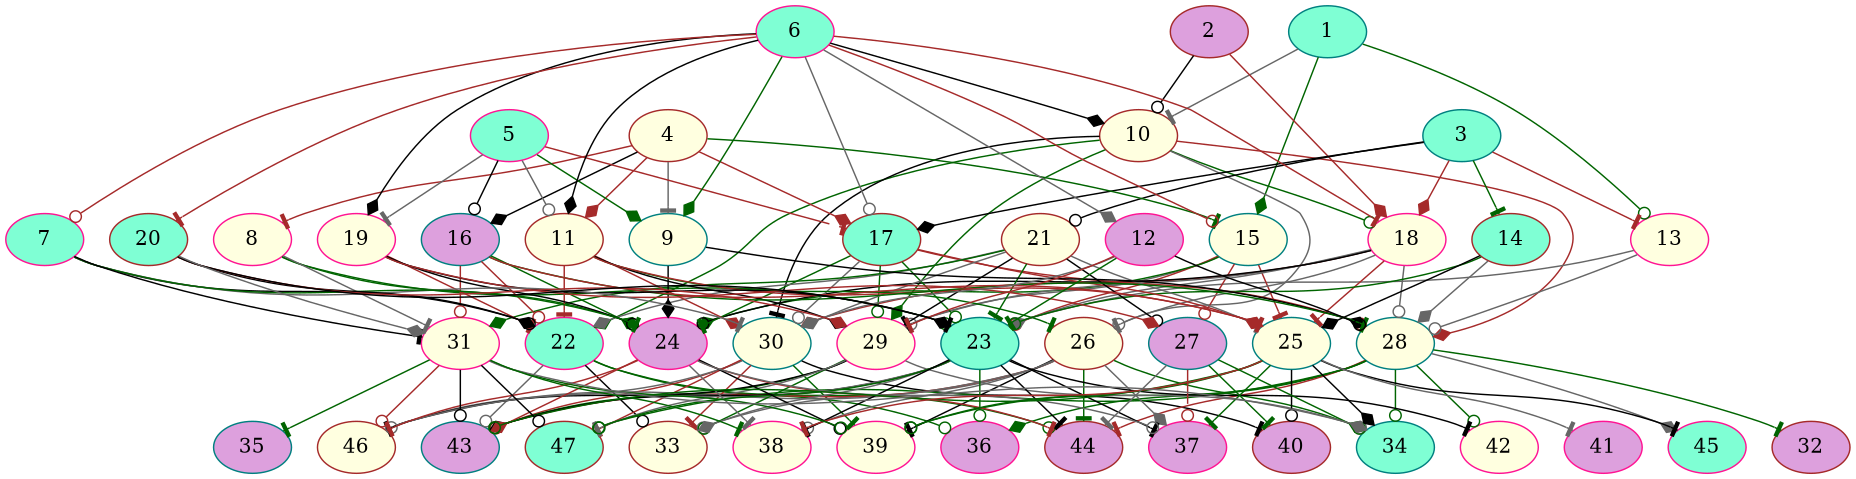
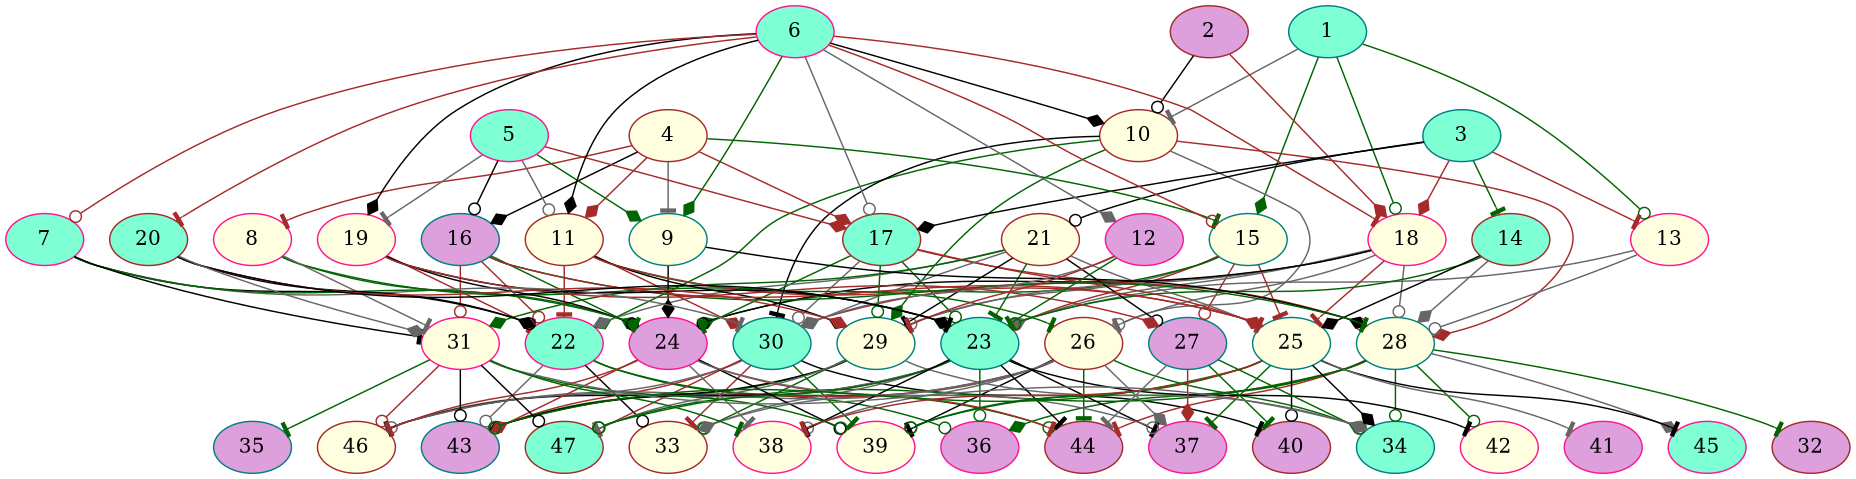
  digraph {
    node [alpha=0.19 color=deeppink fillcolor=lightyellow style=filled]
    edge [arrowhead=tee color=darkgreen]
    1 [alpha=0.16 color=teal expect_size=26690134593551466496 fillcolor=aquamarine]
    10 [alpha=0.05 color=brown expect_size=28904510501985196]
    13 [alpha=0.04 expect_size=2396691656178795]
    15 [alpha=0.06 color=teal expect_size=30213636073312584]
    18 [alpha=0.18 expect_size=86393940936325248]
    22 [alpha=0.06 expect_size=55172229421384859648 fillcolor=aquamarine]
-   30 [alpha=0.13 color=teal expect_size=126319095487498688]
+   30 [alpha=0.13 color=teal expect_size=126319095487498688 fillcolor=aquamarine]
    28 [alpha=0.03 color=teal expect_size=155403007649906688000]
    26 [alpha=0.02 color=brown expect_size=5193123524485628]
-   29 [alpha=0.16 expect_size=510576105221466882048]
+   29 [alpha=0.16 color=teal expect_size=510576105221466882048]
    23 [alpha=0.07 color=teal expect_size=385913085835412224 fillcolor=aquamarine]
    24 [alpha=0.09 expect_size=403249669964167488 fillcolor=plum]
    25 [alpha=0.08 color=teal expect_size=3120882626070083]
    27 [alpha=0.16 color=teal expect_size=289440678343483200 fillcolor=plum]
    33 [alpha=0.18 color=brown expect_size=1093953419582840704]
    36 [alpha=0.14 expect_size=336870136138853 fillcolor=plum]
    43 [alpha=0.13 color=teal expect_size=15045381882486720 fillcolor=plum]
    44 [alpha=0.02 color=brown expect_size=648330354253247807488 fillcolor=plum]
    46 [color=brown expect_size=14024120846588946]
    39 [alpha=0.09 expect_size=8973732462449779]
    47 [alpha=0.07 color=brown expect_size=32069986119247924 fillcolor=aquamarine]
    40 [color=brown expect_size=170301631293059296 fillcolor=plum]
    34 [alpha=0.14 color=teal expect_size=603447796669480448 fillcolor=aquamarine]
    42 [expect_size=2737568889553068]
    45 [alpha=0.09 expect_size=2555204373792251392 fillcolor=aquamarine]
    32 [alpha=0.04 color=brown expect_size=3488227426830385152 fillcolor=plum]
    37 [alpha=0.17 expect_size=470885329533684480 fillcolor=plum]
    38 [alpha=0.14 expect_size=830260360779770496]
    41 [alpha=0.10 expect_size=3871606768995926016 fillcolor=plum]
    2 [color=brown expect_size=33020650052722416 fillcolor=plum]
    3 [color=teal expect_size=22065041679017050112 fillcolor=aquamarine]
    14 [alpha=0.01 color=brown expect_size=22296020186210238464 fillcolor=aquamarine]
    17 [alpha=0.01 color=brown expect_size=56852494396431256 fillcolor=aquamarine]
    21 [color=brown expect_size=1248870793216000000000]
    31 [alpha=0.13 expect_size=68180517033247080]
    35 [alpha=0.03 color=teal expect_size=1530606602559689728 fillcolor=plum]
    4 [alpha=0.01 color=brown expect_size=6170451049303417]
    8 [alpha=0.08 expect_size=150129153379292928]
    9 [alpha=0.00 color=teal expect_size=115478356737917568]
    11 [alpha=0.15 color=brown expect_size=826350955774640914432]
    16 [alpha=0.06 color=teal expect_size=28623593348947056 fillcolor=plum]
    5 [alpha=0.14 expect_size=13036119298352986 fillcolor=aquamarine]
    19 [alpha=0.10 expect_size=28948869550410656]
    6 [alpha=0.14 expect_size=56929070451725528 fillcolor=aquamarine]
    7 [alpha=0.18 expect_size=2571302145389346304 fillcolor=aquamarine]
    12 [alpha=0.09 expect_size=674613382044243197952 fillcolor=plum]
    20 [alpha=0.15 color=brown expect_size=517586272336737024 fillcolor=aquamarine]
    1 -> 10 [color=gray40]
    1 -> 13 [arrowhead=odot]
    1 -> 15 [arrowhead=diamond]
-   10 -> 18 [arrowhead=odot]
+   1 -> 18 [arrowhead=odot]
    10 -> 22 [arrowhead=diamond]
    10 -> 30 [color=black]
    10 -> 28 [arrowhead=diamond color=brown]
    10 -> 26 [color=gray40]
    10 -> 29 [arrowhead=diamond]
    13 -> 28 [arrowhead=odot color=gray40]
    13 -> 23 [arrowhead=odot color=gray40]
    15 -> 29 [arrowhead=odot color=gray40]
    15 -> 23 [arrowhead=odot color=brown]
    15 -> 24 [arrowhead=diamond]
    15 -> 25 [color=brown]
    15 -> 27 [arrowhead=odot color=brown]
    18 -> 30 [arrowhead=diamond color=brown]
    18 -> 28 [arrowhead=odot color=gray40]
    18 -> 26 [arrowhead=odot color=gray40]
    18 -> 29 [color=gray40]
    18 -> 23 [arrowhead=diamond color=gray40]
    18 -> 24 [arrowhead=odot color=black]
    18 -> 25 [color=brown]
    22 -> 33 [arrowhead=odot color=black]
    22 -> 36 [arrowhead=odot]
    22 -> 43 [arrowhead=odot color=gray40]
    22 -> 44 [arrowhead=odot]
    30 -> 33 [color=brown]
    30 -> 43 [arrowhead=odot color=brown]
    30 -> 46 [color=gray40]
    30 -> 39
    30 -> 47 [color=brown]
    30 -> 40 [color=black]
    28 -> 36 [arrowhead=diamond]
    28 -> 44 [color=brown]
    28 -> 39 [arrowhead=odot]
    28 -> 47 [arrowhead=odot]
    28 -> 34 [arrowhead=odot]
    28 -> 42 [arrowhead=odot]
    28 -> 45 [arrowhead=diamond color=gray40]
    28 -> 32
    26 -> 33 [arrowhead=odot color=gray40]
    26 -> 43 [arrowhead=odot color=brown]
    26 -> 44
    26 -> 46 [color=gray40]
    26 -> 39 [color=black]
    26 -> 34 [arrowhead=diamond]
    26 -> 37 [arrowhead=diamond color=gray40]
    26 -> 38 [arrowhead=odot color=gray40]
    29 -> 33 [arrowhead=odot]
    29 -> 43 [arrowhead=odot]
    29 -> 46 [color=black]
    29 -> 47 [color=gray40]
    29 -> 34 [arrowhead=odot color=gray40]
    23 -> 33 [arrowhead=diamond color=gray40]
    23 -> 36 [arrowhead=odot]
    23 -> 43 [arrowhead=diamond color=black]
    23 -> 44 [color=black]
    23 -> 46 [arrowhead=odot color=gray40]
    23 -> 47 [arrowhead=odot]
    23 -> 42 [color=black]
    23 -> 37 [color=black]
    23 -> 38 [color=black]
    24 -> 43 [arrowhead=diamond color=brown]
    24 -> 44 [color=brown]
    24 -> 46 [color=brown]
    24 -> 39 [arrowhead=odot color=black]
    24 -> 37 [arrowhead=odot color=gray40]
    24 -> 38 [color=gray40]
    25 -> 43 [arrowhead=odot]
    25 -> 39 [arrowhead=odot]
    25 -> 40 [arrowhead=odot color=black]
    25 -> 34 [arrowhead=diamond color=black]
    25 -> 45 [color=black]
    25 -> 37
    25 -> 38 [color=brown]
    25 -> 41 [color=gray40]
    27 -> 44 [color=gray40]
    27 -> 40
    27 -> 34 [arrowhead=odot]
-   27 -> 37 [arrowhead=odot color=brown]
+   27 -> 37 [arrowhead=diamond color=brown]
    2 -> 10 [arrowhead=odot color=black]
    2 -> 18 [arrowhead=diamond color=brown]
    3 -> 13 [color=brown]
    3 -> 18 [arrowhead=diamond color=brown]
    3 -> 14
    3 -> 17 [arrowhead=diamond color=black]
    3 -> 21 [arrowhead=odot color=black]
    14 -> 28 [arrowhead=diamond color=gray40]
    14 -> 23 [arrowhead=odot]
    14 -> 25 [arrowhead=diamond color=black]
    17 -> 30 [arrowhead=odot color=gray40]
    17 -> 28 [arrowhead=odot color=brown]
    17 -> 29 [arrowhead=odot]
    17 -> 23 [arrowhead=odot]
    17 -> 24
    17 -> 25 [arrowhead=diamond color=brown]
    21 -> 22 [arrowhead=diamond color=gray40]
    21 -> 30 [arrowhead=diamond color=gray40]
    21 -> 29 [color=black]
    21 -> 23
    21 -> 25 [color=gray40]
    21 -> 27 [arrowhead=odot color=black]
    21 -> 31 [arrowhead=diamond]
    31 -> 43 [arrowhead=odot color=black]
    31 -> 46 [arrowhead=odot color=brown]
    31 -> 39 [arrowhead=odot]
    31 -> 47 [arrowhead=odot color=black]
    31 -> 34 [arrowhead=diamond color=gray40]
    31 -> 38
    31 -> 35
    4 -> 15
    4 -> 17 [arrowhead=diamond color=brown]
    4 -> 8 [color=brown]
    4 -> 9 [color=gray40]
    4 -> 11 [arrowhead=diamond color=brown]
    4 -> 16 [arrowhead=diamond color=black]
    8 -> 23 [arrowhead=odot]
    8 -> 24 [arrowhead=diamond]
    8 -> 31 [color=gray40]
    9 -> 28 [arrowhead=diamond color=black]
    9 -> 24 [arrowhead=diamond color=black]
    11 -> 22 [color=brown]
    11 -> 30 [arrowhead=diamond color=brown]
    11 -> 26
    11 -> 29 [arrowhead=diamond color=black]
    11 -> 25 [color=brown]
    16 -> 22 [arrowhead=odot color=brown]
    16 -> 28
    16 -> 24 [arrowhead=diamond]
    16 -> 25 [arrowhead=diamond color=brown]
    16 -> 31 [arrowhead=odot color=brown]
-   5 -> 17 [color=brown]
+   5 -> 17 [arrowhead=diamond color=brown]
    5 -> 9 [arrowhead=diamond]
    5 -> 11 [arrowhead=odot color=gray40]
    5 -> 16 [arrowhead=odot color=black]
    5 -> 19 [color=gray40]
    19 -> 22 [color=brown]
    19 -> 23 [arrowhead=diamond color=black]
    19 -> 24 [arrowhead=odot color=black]
    19 -> 27 [arrowhead=diamond color=brown]
    6 -> 10 [arrowhead=diamond color=black]
    6 -> 15 [arrowhead=odot color=brown]
    6 -> 18 [color=brown]
    6 -> 17 [arrowhead=odot color=gray40]
    6 -> 9 [arrowhead=diamond]
    6 -> 11 [arrowhead=diamond color=black]
    6 -> 19 [arrowhead=diamond color=black]
    6 -> 7 [arrowhead=odot color=brown]
    6 -> 12 [arrowhead=diamond color=gray40]
    6 -> 20 [color=brown]
    7 -> 22 [arrowhead=odot color=black]
    7 -> 30 [color=gray40]
    7 -> 24
    7 -> 31 [color=black]
    12 -> 30 [arrowhead=diamond color=gray40]
-   12 -> 28 [arrowhead=odot color=black]
    12 -> 29 [color=brown]
    12 -> 23
    20 -> 22 [arrowhead=diamond color=black]
    20 -> 29 [arrowhead=diamond color=brown]
    20 -> 23 [color=black]
    20 -> 31 [arrowhead=diamond color=gray40]
  }
